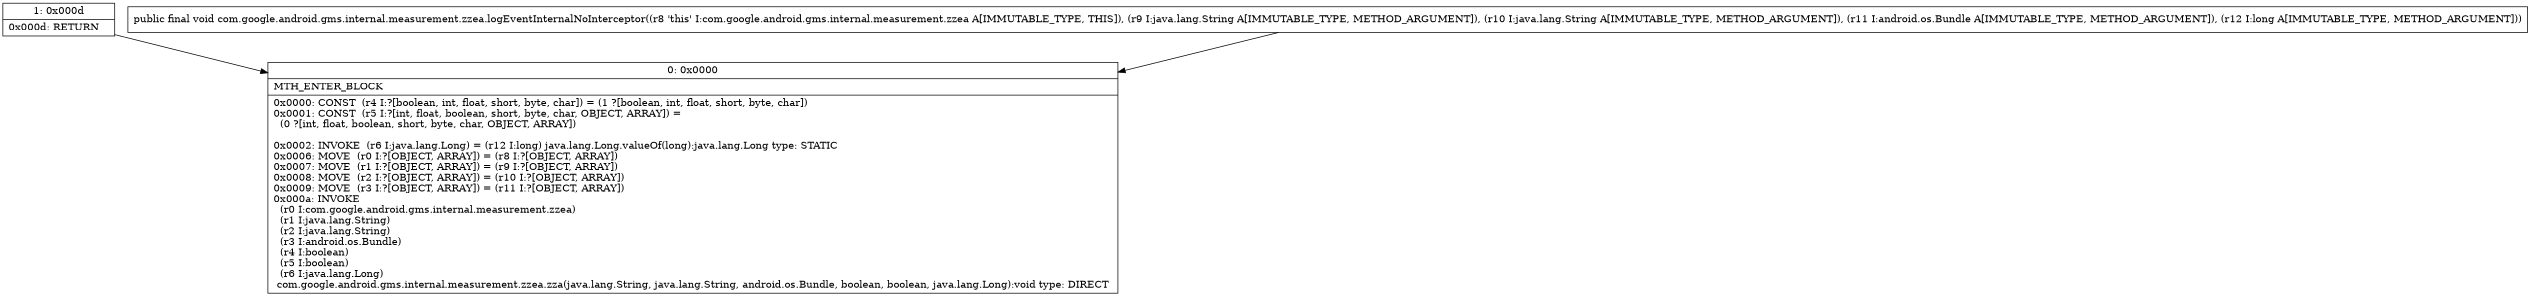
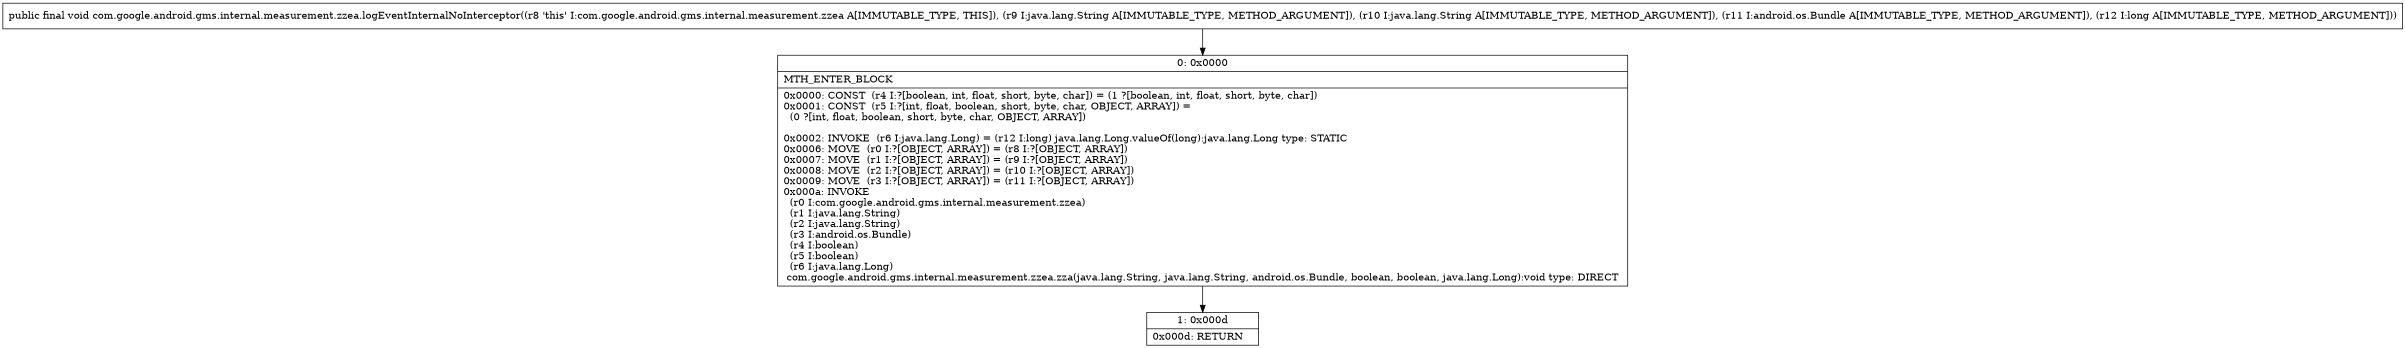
  digraph {
    node [shape=record]
    n1 [label="{0\:\ 0x0000|MTH_ENTER_BLOCK\l|0x0000: CONST  (r4 I:?[boolean, int, float, short, byte, char]) = (1 ?[boolean, int, float, short, byte, char]) \l0x0001: CONST  (r5 I:?[int, float, boolean, short, byte, char, OBJECT, ARRAY]) = \l  (0 ?[int, float, boolean, short, byte, char, OBJECT, ARRAY])\l \l0x0002: INVOKE  (r6 I:java.lang.Long) = (r12 I:long) java.lang.Long.valueOf(long):java.lang.Long type: STATIC \l0x0006: MOVE  (r0 I:?[OBJECT, ARRAY]) = (r8 I:?[OBJECT, ARRAY]) \l0x0007: MOVE  (r1 I:?[OBJECT, ARRAY]) = (r9 I:?[OBJECT, ARRAY]) \l0x0008: MOVE  (r2 I:?[OBJECT, ARRAY]) = (r10 I:?[OBJECT, ARRAY]) \l0x0009: MOVE  (r3 I:?[OBJECT, ARRAY]) = (r11 I:?[OBJECT, ARRAY]) \l0x000a: INVOKE  \l  (r0 I:com.google.android.gms.internal.measurement.zzea)\l  (r1 I:java.lang.String)\l  (r2 I:java.lang.String)\l  (r3 I:android.os.Bundle)\l  (r4 I:boolean)\l  (r5 I:boolean)\l  (r6 I:java.lang.Long)\l com.google.android.gms.internal.measurement.zzea.zza(java.lang.String, java.lang.String, android.os.Bundle, boolean, boolean, java.lang.Long):void type: DIRECT \l}"]
    n2 [label="{1\:\ 0x000d|0x000d: RETURN   \l}"]
    n3 [label="{public final void com.google.android.gms.internal.measurement.zzea.logEventInternalNoInterceptor((r8 'this' I:com.google.android.gms.internal.measurement.zzea A[IMMUTABLE_TYPE, THIS]), (r9 I:java.lang.String A[IMMUTABLE_TYPE, METHOD_ARGUMENT]), (r10 I:java.lang.String A[IMMUTABLE_TYPE, METHOD_ARGUMENT]), (r11 I:android.os.Bundle A[IMMUTABLE_TYPE, METHOD_ARGUMENT]), (r12 I:long A[IMMUTABLE_TYPE, METHOD_ARGUMENT])) }"]
-   n2 -> n1
+   n1 -> n2
    n3 -> n1
  }
